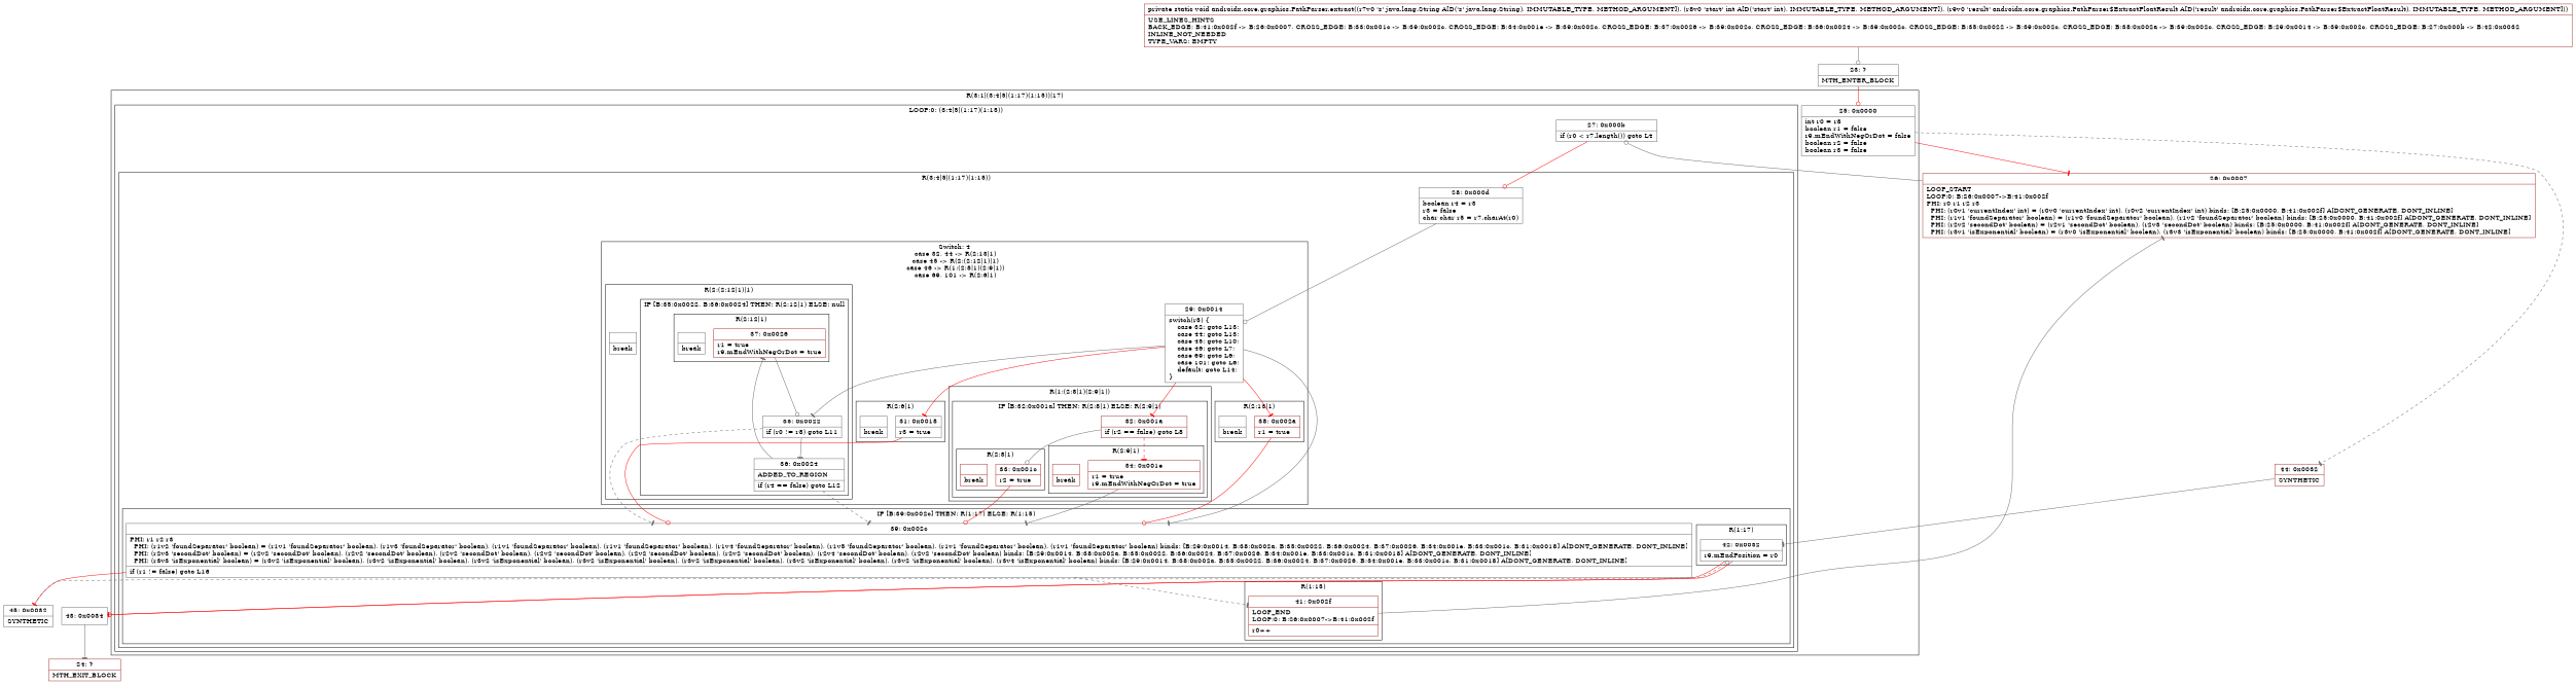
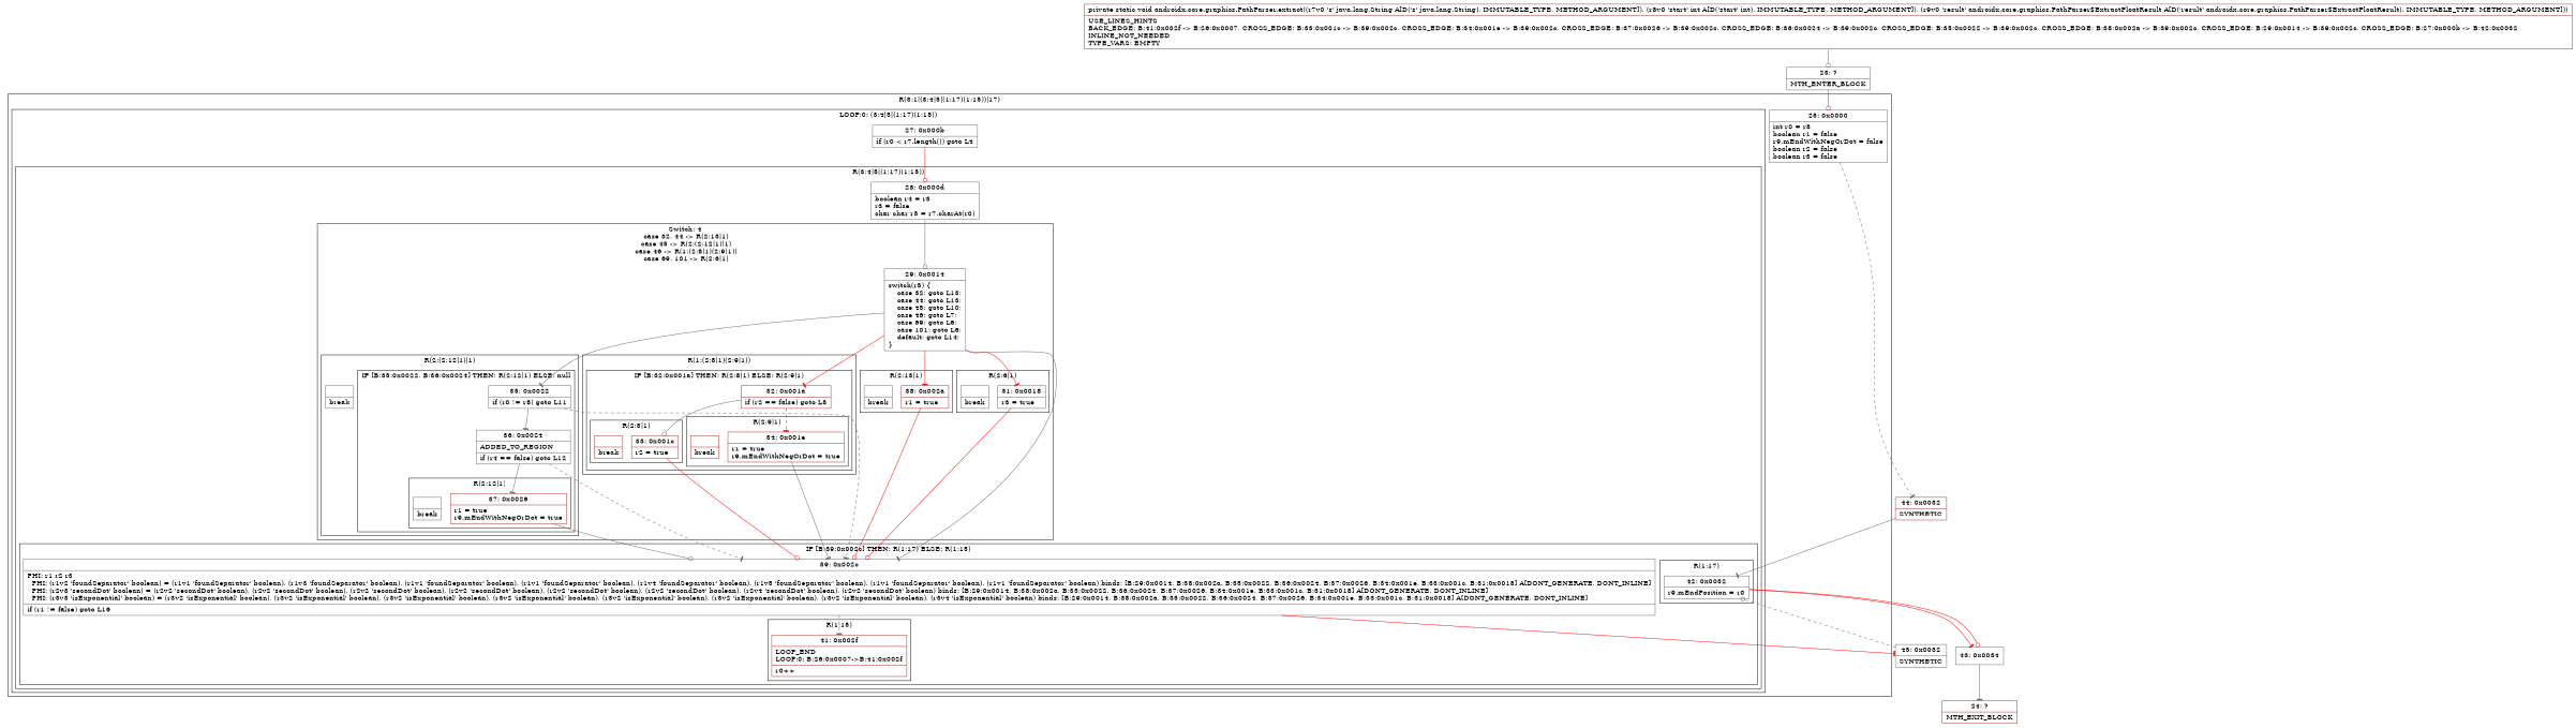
  digraph {
    node [color=gray40 shape=record]
    edge [arrowhead=tee color=gray40]
    n1 [color=brown label="{38\:\ 0x002a|r1 = true\l}"]
    n2 [label="{|break\l}"]
    n3 [color=brown label="{37\:\ 0x0026|r1 = true\lr9.mEndWithNegOrDot = true\l}"]
    n4 [label="{|break\l}"]
    n5 [label="{35\:\ 0x0022|if (r0 != r8) goto L11\l}"]
    n6 [label="{36\:\ 0x0024|ADDED_TO_REGION\l|if (r4 == false) goto L12\l}"]
    n7 [label="{|break\l}"]
    n8 [color=brown label="{33\:\ 0x001c|r2 = true\l}"]
    n9 [color=brown label="{|break\l}"]
    n10 [color=brown label="{34\:\ 0x001e|r1 = true\lr9.mEndWithNegOrDot = true\l}"]
    n11 [color=brown label="{|break\l}"]
    n12 [color=brown label="{32\:\ 0x001a|if (r2 == false) goto L8\l}"]
    n13 [label="{31\:\ 0x0018|r3 = true\l}"]
    n14 [label="{|break\l}"]
    n15 [label="{29\:\ 0x0014|switch(r5) \{\l    case 32: goto L13;\l    case 44: goto L13;\l    case 45: goto L10;\l    case 46: goto L7;\l    case 69: goto L6;\l    case 101: goto L6;\l    default: goto L14;\l\}\l}"]
    n16 [label="{42\:\ 0x0032|r9.mEndPosition = r0\l}"]
    n17 [color=brown label="{41\:\ 0x002f|LOOP_END\lLOOP:0: B:26:0x0007\-\>B:41:0x002f\l|r0++\l}"]
    n18 [label="{39\:\ 0x002c|PHI: r1 r2 r3 \l  PHI: (r1v2 'foundSeparator' boolean) = (r1v1 'foundSeparator' boolean), (r1v3 'foundSeparator' boolean), (r1v1 'foundSeparator' boolean), (r1v1 'foundSeparator' boolean), (r1v4 'foundSeparator' boolean), (r1v5 'foundSeparator' boolean), (r1v1 'foundSeparator' boolean), (r1v1 'foundSeparator' boolean) binds: [B:29:0x0014, B:38:0x002a, B:35:0x0022, B:36:0x0024, B:37:0x0026, B:34:0x001e, B:33:0x001c, B:31:0x0018] A[DONT_GENERATE, DONT_INLINE]\l  PHI: (r2v3 'secondDot' boolean) = (r2v2 'secondDot' boolean), (r2v2 'secondDot' boolean), (r2v2 'secondDot' boolean), (r2v2 'secondDot' boolean), (r2v2 'secondDot' boolean), (r2v2 'secondDot' boolean), (r2v4 'secondDot' boolean), (r2v2 'secondDot' boolean) binds: [B:29:0x0014, B:38:0x002a, B:35:0x0022, B:36:0x0024, B:37:0x0026, B:34:0x001e, B:33:0x001c, B:31:0x0018] A[DONT_GENERATE, DONT_INLINE]\l  PHI: (r3v3 'isExponential' boolean) = (r3v2 'isExponential' boolean), (r3v2 'isExponential' boolean), (r3v2 'isExponential' boolean), (r3v2 'isExponential' boolean), (r3v2 'isExponential' boolean), (r3v2 'isExponential' boolean), (r3v2 'isExponential' boolean), (r3v4 'isExponential' boolean) binds: [B:29:0x0014, B:38:0x002a, B:35:0x0022, B:36:0x0024, B:37:0x0026, B:34:0x001e, B:33:0x001c, B:31:0x0018] A[DONT_GENERATE, DONT_INLINE]\l|if (r1 != false) goto L16\l}"]
    n19 [label="{28\:\ 0x000d|boolean r4 = r3\lr3 = false\lchar char r5 = r7.charAt(r0)\l}"]
    n20 [label="{27\:\ 0x000b|if (r0 \< r7.length()) goto L4\l}"]
    n21 [label="{25\:\ 0x0000|int r0 = r8\lboolean r1 = false\lr9.mEndWithNegOrDot = false\lboolean r2 = false\lboolean r3 = false\l}"]
    n22 [label="{43\:\ 0x0034}"]
-   n23 [color=brown label="{26\:\ 0x0007|LOOP_START\lLOOP:0: B:26:0x0007\-\>B:41:0x002f\lPHI: r0 r1 r2 r3 \l  PHI: (r0v1 'currentIndex' int) = (r0v0 'currentIndex' int), (r0v2 'currentIndex' int) binds: [B:25:0x0000, B:41:0x002f] A[DONT_GENERATE, DONT_INLINE]\l  PHI: (r1v1 'foundSeparator' boolean) = (r1v0 'foundSeparator' boolean), (r1v2 'foundSeparator' boolean) binds: [B:25:0x0000, B:41:0x002f] A[DONT_GENERATE, DONT_INLINE]\l  PHI: (r2v2 'secondDot' boolean) = (r2v1 'secondDot' boolean), (r2v3 'secondDot' boolean) binds: [B:25:0x0000, B:41:0x002f] A[DONT_GENERATE, DONT_INLINE]\l  PHI: (r3v1 'isExponential' boolean) = (r3v0 'isExponential' boolean), (r3v3 'isExponential' boolean) binds: [B:25:0x0000, B:41:0x002f] A[DONT_GENERATE, DONT_INLINE]\l}"]
    n24 [label="{45\:\ 0x0032|SYNTHETIC\l}"]
    n25 [color=brown label="{44\:\ 0x0032|SYNTHETIC\l}"]
    n26 [color=brown label="{24\:\ ?|MTH_EXIT_BLOCK\l}"]
    n27 [label="{23\:\ ?|MTH_ENTER_BLOCK\l}"]
    n28 [color=brown label="{private static void androidx.core.graphics.PathParser.extract((r7v0 's' java.lang.String A[D('s' java.lang.String), IMMUTABLE_TYPE, METHOD_ARGUMENT]), (r8v0 'start' int A[D('start' int), IMMUTABLE_TYPE, METHOD_ARGUMENT]), (r9v0 'result' androidx.core.graphics.PathParser$ExtractFloatResult A[D('result' androidx.core.graphics.PathParser$ExtractFloatResult), IMMUTABLE_TYPE, METHOD_ARGUMENT]))  | USE_LINES_HINTS\lBACK_EDGE: B:41:0x002f \-\> B:26:0x0007, CROSS_EDGE: B:33:0x001c \-\> B:39:0x002c, CROSS_EDGE: B:34:0x001e \-\> B:39:0x002c, CROSS_EDGE: B:37:0x0026 \-\> B:39:0x002c, CROSS_EDGE: B:36:0x0024 \-\> B:39:0x002c, CROSS_EDGE: B:35:0x0022 \-\> B:39:0x002c, CROSS_EDGE: B:38:0x002a \-\> B:39:0x002c, CROSS_EDGE: B:29:0x0014 \-\> B:39:0x002c, CROSS_EDGE: B:27:0x000b \-\> B:42:0x0032\lINLINE_NOT_NEEDED\lTYPE_VARS: EMPTY\l}"]
    subgraph cluster_1 {
      label="R(3:1|(3:4|5|(1:17)(1:15))|17)"
      n21
      subgraph cluster_2 {
        label="LOOP:0: (3:4|5|(1:17)(1:15))"
        n20
        subgraph cluster_3 {
          label="R(3:4|5|(1:17)(1:15))"
          n19
          subgraph cluster_4 {
            label="Switch: 4\n case 32, 44 -> R(2:13|1)\n case 45 -> R(2:(2:12|1)|1)\n case 46 -> R(1:(2:8|1)(2:9|1))\n case 69, 101 -> R(2:6|1)"
            n15
            subgraph cluster_5 {
              label="R(2:13|1)"
              n1
              n2
            }
            subgraph cluster_6 {
              label="R(2:(2:12|1)|1)"
              n7
              subgraph cluster_7 {
                label="IF [B:35:0x0022, B:36:0x0024] THEN: R(2:12|1) ELSE: null"
                n5
                n6
                subgraph cluster_8 {
                  label="R(2:12|1)"
                  n3
                  n4
                }
              }
            }
            subgraph cluster_9 {
              label="R(1:(2:8|1)(2:9|1))"
              subgraph cluster_10 {
                label="IF [B:32:0x001a] THEN: R(2:8|1) ELSE: R(2:9|1)"
                n12
                subgraph cluster_11 {
                  label="R(2:8|1)"
                  n8
                  n9
                }
                subgraph cluster_12 {
                  label="R(2:9|1)"
                  n10
                  n11
                }
              }
            }
            subgraph cluster_13 {
              label="R(2:6|1)"
              n13
              n14
            }
          }
          subgraph cluster_14 {
            label="IF [B:39:0x002c] THEN: R(1:17) ELSE: R(1:15)"
            n18
            subgraph cluster_15 {
              label="R(1:17)"
              n16
            }
            subgraph cluster_16 {
              label="R(1:15)"
              n17
            }
          }
        }
      }
    }
    n1 -> n18 [arrowhead=odot color=red]
-   n3 -> n5 [arrowhead=odot]
+   n3 -> n18 [arrowhead=odot]
    n5 -> n6
    n5 -> n18 [style=dashed]
    n6 -> n3
    n6 -> n18 [style=dashed]
    n8 -> n18 [arrowhead=odot color=red]
    n10 -> n18
    n12 -> n8 [arrowhead=odot]
    n12 -> n10 [color=red style=dashed]
    n13 -> n18 [arrowhead=odot color=red]
    n15 -> n1 [color=red]
    n15 -> n5
    n15 -> n12 [color=red]
    n15 -> n13 [color=red]
    n15 -> n18
    n16 -> n22 [color=red]
    n16 -> n22 [arrowhead=odot color=red]
-   n17 -> n23
    n18 -> n17 [style=dashed]
    n18 -> n24 [color=red]
    n19 -> n15 [arrowhead=odot]
    n20 -> n19 [arrowhead=odot color=red]
-   n21 -> n23 [color=red]
    n21 -> n25 [style=dashed]
    n22 -> n26
-   n23 -> n20 [arrowhead=odot]
    n24 -> n16 [arrowhead=odot style=dashed]
    n25 -> n16
    n27 -> n21 [arrowhead=odot color=red]
    n28 -> n27 [arrowhead=odot]
  }
